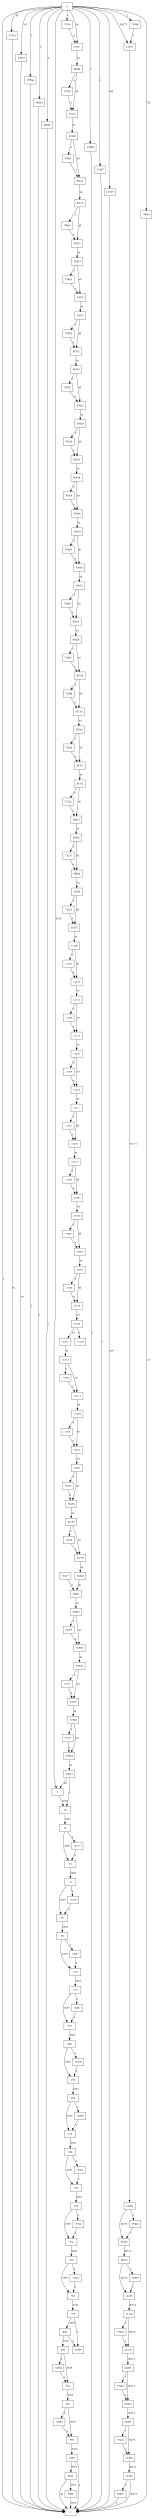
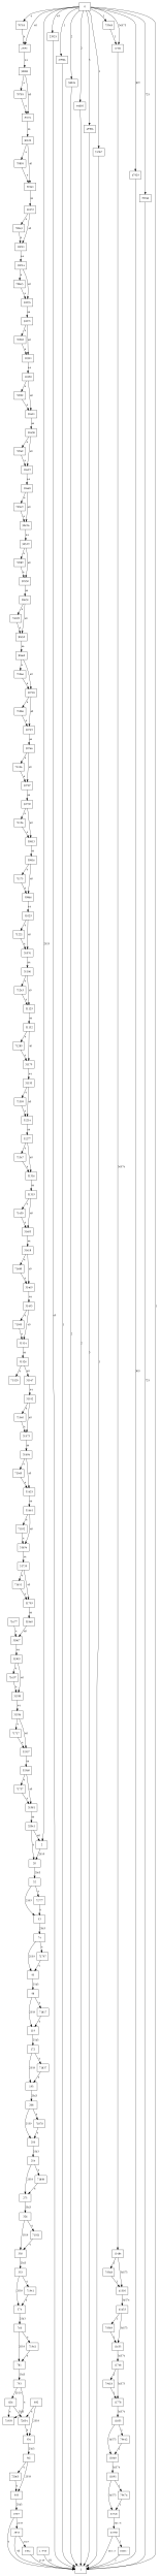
  digraph {
    fontname="EB Garamond"
    rankdir=TB
    node [fontname="EB Garamond" shape=rectangle]
    edge [fontname="EB Garamond"]
    2
    20
    32
    53
    71777
    74
    95
    71797
    98
    119
    71817
    172
    193
    71837
    208
    250
    71878
    254
    275
    71898
    326
    350
    71921
    353
    374
    71941
    760
    781
    71961
    793
    826
    71993
    892
    934
    72034
    961
    993
    72065
    1009
    1
    3845
    5982
    17944
    23925
    29906
    29907
    30081
    30102
    70785
    30120
    30141
    70805
    30172
    30211
    70843
    30214
    30235
    70863
    30271
    30311
    70902
    30390
    30411
    70922
    30438
    30459
    70942
    30468
    30496
    70969
    30529
    30550
    70989
    30631
    30652
    71009
    30660
    30718
    71066
    30739
    71086
    30766
    30787
    71106
    30792
    30813
    71126
    30816
    30866
    71175
    31029
    31076
    71221
    31106
    31129
    71243
    31132
    31179
    71289
    31193
    31214
    71309
    31277
    31316
    71347
    31319
    31403
    71430
    31418
    31469
    71480
    31493
    31514
    71500
    31526
    31547
    71520
    31552
    31573
    71540
    31604
    31625
    71560
    31661
    31694
    71592
    31739
    31799
    71651
    31840
    31867
    31909
    71677
    31930
    71697
    31936
    31957
    71717
    31960
    31981
    71737
    32041
    38024
    44005
    49986
    55967
    61401
    61484
    61505
    79368
    61633
    61655
    79389
    61748
    61778
    79418
    61835
    61860
    79442
    61891
    61926
    79476
    61948
    83607
    67929
    70765
    78046
    79348
    0
    2 -> 20 [label=2559]
    20 -> 32 [label=2563]
    32 -> 53 [label=2559]
    32 -> 71777 [label=4]
    53 -> 74 [label=2563]
    71777 -> 53 [label=4]
    74 -> 95 [label=2559]
    74 -> 71797 [label=4]
    95 -> 98 [label=2563]
    71797 -> 95 [label=4]
    98 -> 119 [label=2559]
    98 -> 71817 [label=4]
    119 -> 172 [label=2563]
    71817 -> 119 [label=4]
    172 -> 193 [label=2559]
    172 -> 71837 [label=4]
    193 -> 208 [label=2563]
    71837 -> 193 [label=4]
    208 -> 250 [label=2559]
    208 -> 71878 [label=4]
    250 -> 254 [label=2563]
    71878 -> 250 [label=4]
    254 -> 275 [label=2559]
    254 -> 71898 [label=4]
    275 -> 326 [label=2563]
    71898 -> 275 [label=4]
    326 -> 350 [label=2559]
    326 -> 71921 [label=4]
    350 -> 353 [label=2563]
    71921 -> 350 [label=4]
    353 -> 374 [label=2559]
    353 -> 71941 [label=4]
    374 -> 760 [label=2563]
    71941 -> 374 [label=4]
    760 -> 781 [label=2559]
    760 -> 71961 [label=4]
    781 -> 793 [label=2563]
    71961 -> 781 [label=4]
    793 -> 826 [label=2559]
    793 -> 71993 [label=4]
    826 -> 71993 [label=4]
-   826 -> 892 [label=2563]
+   826 -> 72034 [label=2563]
    892 -> 934 [label=2559]
    892 -> 72034 [label=4]
    934 -> 961 [label=2563]
    72034 -> 934 [label=4]
    961 -> 993 [label=2559]
    961 -> 72065 [label=4]
    993 -> 1009 [label=2563]
    72065 -> 993 [label=4]
    1009 -> 1 [label=4]
    1009 -> 3845 [label=2559]
    3845 -> 1 [label=40]
    3845 -> 5982 [label=2519]
    5982 -> 1 [label=2519]
    17944 -> 1 [label=81]
    23925 -> 1 [label=49]
    29906 -> 1 [label=1]
    29907 -> 30081 [label=44]
    30081 -> 30102 [label=40]
    30081 -> 70785 [label=4]
    30102 -> 30120 [label=44]
    70785 -> 30102 [label=4]
    30120 -> 30141 [label=40]
    30120 -> 70805 [label=4]
    30141 -> 30172 [label=44]
    70805 -> 30141 [label=4]
    30172 -> 30211 [label=40]
    30172 -> 70843 [label=4]
    30211 -> 30214 [label=44]
    70843 -> 30211 [label=4]
    30214 -> 30235 [label=40]
    30214 -> 70863 [label=4]
    30235 -> 30271 [label=44]
    70863 -> 30235 [label=4]
    30271 -> 30311 [label=40]
    30271 -> 70902 [label=4]
    30311 -> 30390 [label=44]
    70902 -> 30311 [label=4]
    30390 -> 30411 [label=40]
    30390 -> 70922 [label=4]
    30411 -> 30438 [label=44]
    70922 -> 30411 [label=4]
    30438 -> 30459 [label=40]
    30438 -> 70942 [label=4]
    30459 -> 30468 [label=44]
    70942 -> 30459 [label=4]
    30468 -> 30496 [label=40]
    30468 -> 70969 [label=4]
    30496 -> 30529 [label=44]
    70969 -> 30496 [label=4]
    30529 -> 30550 [label=40]
    30529 -> 70989 [label=4]
    30550 -> 30631 [label=44]
    70989 -> 30550 [label=4]
    30631 -> 30652 [label=40]
    30631 -> 71009 [label=4]
    30652 -> 30660 [label=44]
    71009 -> 30652 [label=4]
    30660 -> 30718 [label=40]
    30660 -> 71066 [label=4]
    30718 -> 30739 [label=40]
    30718 -> 71086 [label=4]
    71066 -> 30718 [label=4]
    30739 -> 30766 [label=44]
    71086 -> 30739 [label=4]
    30766 -> 30787 [label=40]
    30766 -> 71106 [label=4]
    30787 -> 30792 [label=44]
    71106 -> 30787 [label=4]
    30792 -> 30813 [label=40]
    30792 -> 71126 [label=4]
    30813 -> 30816 [label=44]
    71126 -> 30813 [label=4]
    30816 -> 30866 [label=40]
    30816 -> 71175 [label=4]
    30866 -> 31029 [label=44]
    71175 -> 30866 [label=4]
    31029 -> 31076 [label=40]
    31029 -> 71221 [label=4]
    31076 -> 31106 [label=44]
    71221 -> 31076 [label=4]
    31106 -> 31129 [label=40]
    31106 -> 71243 [label=4]
    31129 -> 31132 [label=44]
    71243 -> 31129 [label=4]
    31132 -> 31179 [label=40]
    31132 -> 71289 [label=4]
    31179 -> 31193 [label=44]
    71289 -> 31179 [label=4]
    31193 -> 31214 [label=40]
    31193 -> 71309 [label=4]
    31214 -> 31277 [label=44]
    71309 -> 31214 [label=4]
    31277 -> 31316 [label=40]
    31277 -> 71347 [label=4]
    31316 -> 31319 [label=44]
    71347 -> 31316 [label=4]
    31319 -> 31403 [label=40]
    31319 -> 71430 [label=4]
    31403 -> 31418 [label=44]
    71430 -> 31403 [label=4]
    31418 -> 31469 [label=40]
    31418 -> 71480 [label=4]
    31469 -> 31493 [label=44]
    71480 -> 31469 [label=4]
    31493 -> 31514 [label=40]
    31493 -> 71500 [label=4]
    31514 -> 31526 [label=44]
    71500 -> 31514 [label=4]
    31526 -> 31547 [label=40]
    31526 -> 71520 [label=4]
    31547 -> 31552 [label=44]
    31552 -> 31573 [label=40]
    31552 -> 71540 [label=6]
    31573 -> 31604 [label=44]
    71540 -> 31573 [label=4]
    31604 -> 31625 [label=40]
    31604 -> 71560 [label=4]
    31625 -> 31661 [label=44]
    71560 -> 31625 [label=4]
    31661 -> 31694 [label=40]
    31661 -> 71592 [label=4]
    31694 -> 31739 [label=44]
    71592 -> 31694 [label=4]
    31739 -> 31799 [label=40]
    31739 -> 71651 [label=4]
    31799 -> 31840 [label=44]
    71651 -> 31799 [label=4]
    31840 -> 31867 [label=40]
    31867 -> 31909 [label=44]
    31909 -> 31930 [label=40]
    31909 -> 71697 [label=4]
    71677 -> 31867 [label=4]
    31930 -> 31936 [label=44]
    71697 -> 31930 [label=4]
    31936 -> 31957 [label=40]
    31936 -> 71717 [label=4]
    31957 -> 31960 [label=44]
    71717 -> 31957 [label=4]
    31960 -> 31981 [label=40]
    31960 -> 71737 [label=4]
    31981 -> 32041 [label=44]
    71737 -> 31981 [label=4]
    32041 -> 2 [label=40]
    32041 -> 20 [label=4]
    38024 -> 1 [label=2]
    44005 -> 1 [label=2]
    49986 -> 1 [label=3]
    55967 -> 1 [label=1]
    61401 -> 61484 [label=36574]
    61484 -> 61505 [label=36573]
    61484 -> 79368 [label=1]
    61505 -> 61633 [label=36574]
    79368 -> 61505 [label=1]
    61633 -> 61655 [label=36573]
    61633 -> 79389 [label=1]
    61655 -> 61748 [label=36574]
    79389 -> 61655 [label=1]
    61748 -> 61778 [label=36573]
    61748 -> 79418 [label=1]
    61778 -> 61835 [label=36574]
    79418 -> 61778 [label=1]
    61835 -> 61860 [label=36573]
    61835 -> 79442 [label=1]
    61860 -> 61891 [label=36574]
    79442 -> 61860 [label=1]
    61891 -> 61926 [label=36573]
    61891 -> 79476 [label=1]
    61926 -> 61948 [label=36574]
    79476 -> 61926 [label=1]
    61948 -> 1 [label=36573]
    61948 -> 83607 [label=1]
    83607 -> 1 [label=1]
    67929 -> 1 [label=309]
    70765 -> 29907 [label=4]
    78046 -> 1 [label=725]
    79348 -> 61401 [label=1]
    0 -> 2 [label=2519]
    0 -> 1 [label=1]
-   0 -> 17944 [label=81]
    0 -> 23925 [label=49]
    0 -> 29906 [label=1]
    0 -> 29907 [label=40]
    0 -> 38024 [label=2]
    0 -> 44005 [label=2]
    0 -> 49986 [label=3]
    0 -> 55967 [label=1]
    0 -> 61401 [label=36573]
    0 -> 67929 [label=309]
    0 -> 70765 [label=4]
    0 -> 78046 [label=725]
    0 -> 79348 [label=1]
  }
